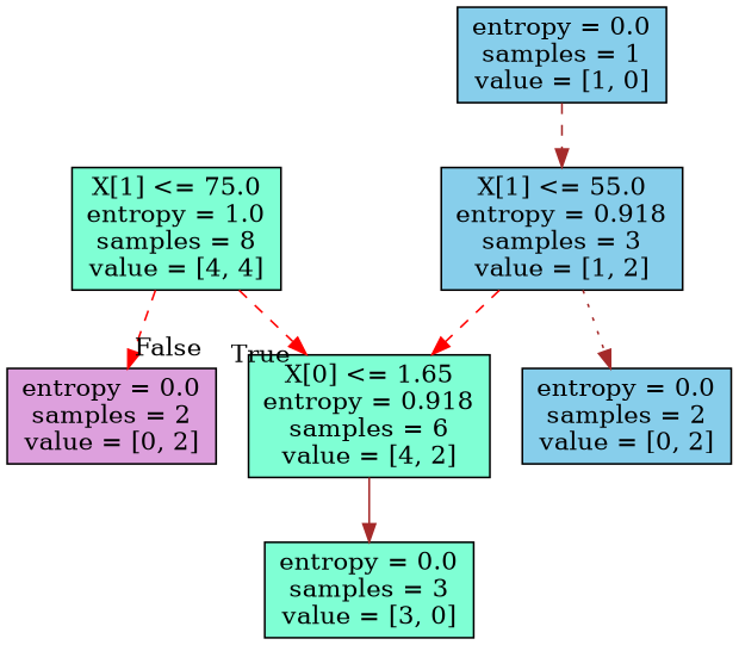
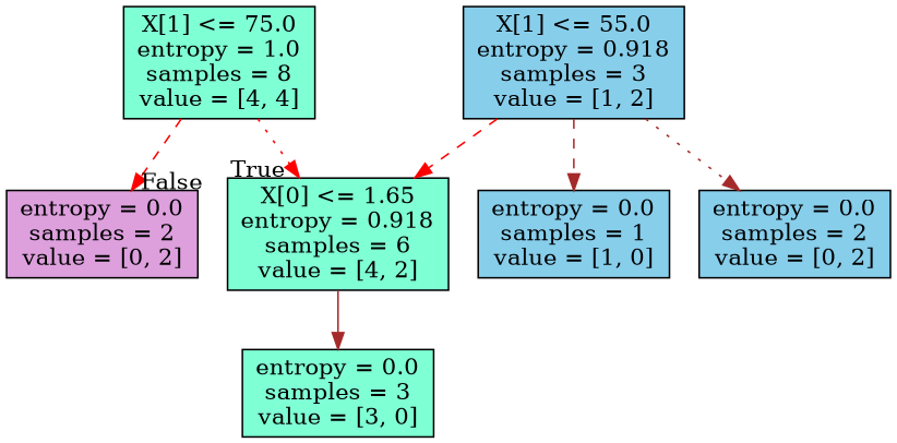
  digraph {
    node [fillcolor=aquamarine shape=box style=filled]
    edge [color=red style=dashed]
    n1 [label="X[1] <= 75.0\nentropy = 1.0\nsamples = 8\nvalue = [4, 4]"]
    n2 [label="X[0] <= 1.65\nentropy = 0.918\nsamples = 6\nvalue = [4, 2]"]
    n3 [fillcolor=plum label="entropy = 0.0\nsamples = 2\nvalue = [0, 2]"]
    n4 [label="entropy = 0.0\nsamples = 3\nvalue = [3, 0]"]
    n5 [fillcolor=skyblue label="X[1] <= 55.0\nentropy = 0.918\nsamples = 3\nvalue = [1, 2]"]
    n6 [fillcolor=skyblue label="entropy = 0.0\nsamples = 1\nvalue = [1, 0]"]
    n7 [fillcolor=skyblue label="entropy = 0.0\nsamples = 2\nvalue = [0, 2]"]
-   n1 -> n2 [headlabel=True labelangle=45 labeldistance=2.5]
+   n1 -> n2 [headlabel=True labelangle=45 labeldistance=2.5 style=dotted]
    n1 -> n3 [headlabel=False labelangle=-45 labeldistance=2.5]
    n2 -> n4 [color=brown style=solid]
    n5 -> n2
-   n6 -> n5 [color=brown]
+   n5 -> n6 [color=brown]
    n5 -> n7 [color=brown style=dotted]
  }
